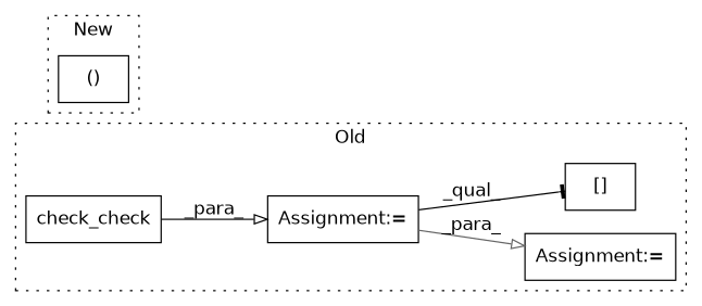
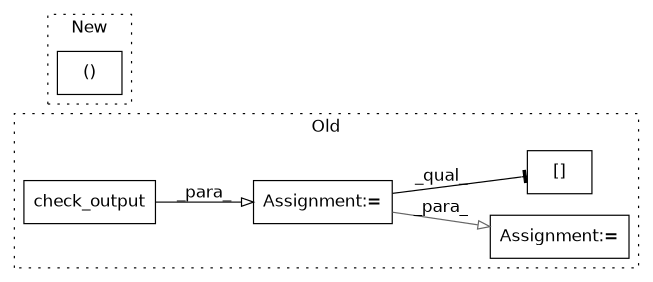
  digraph {
    rankdir=LR
    fontname="DejaVu Sans"
    node [a=7 shape=box fontname="DejaVu Sans"]
    edge [color=black arrowhead=onormal fontname="DejaVu Sans"]
-   n1 [a=32 l="13,1" label=check_check s="2710,2789"]
+   n1 [a=32 l="13,1" label=check_output s="2710,2789"]
    n2 [l=7 label="Assignment:=" s=2920]
    n3 [a=2 l="6,1" label="[]" s="2983,2990"]
    n4 [l=1 label="Assignment:=" s=2853]
    n5 [a=106 l=62 label="()" s=3195]
    subgraph cluster_1 {
      label=Old
      style=dotted
      n1
      n2
      n3
      n4
    }
    subgraph cluster_2 {
      label=New
      style=dotted
      n5
    }
    n1 -> n4 [label=_para_]
    n4 -> n2 [label=_para_ color=gray40]
    n4 -> n3 [label=_qual_ arrowhead=tee]
  }
